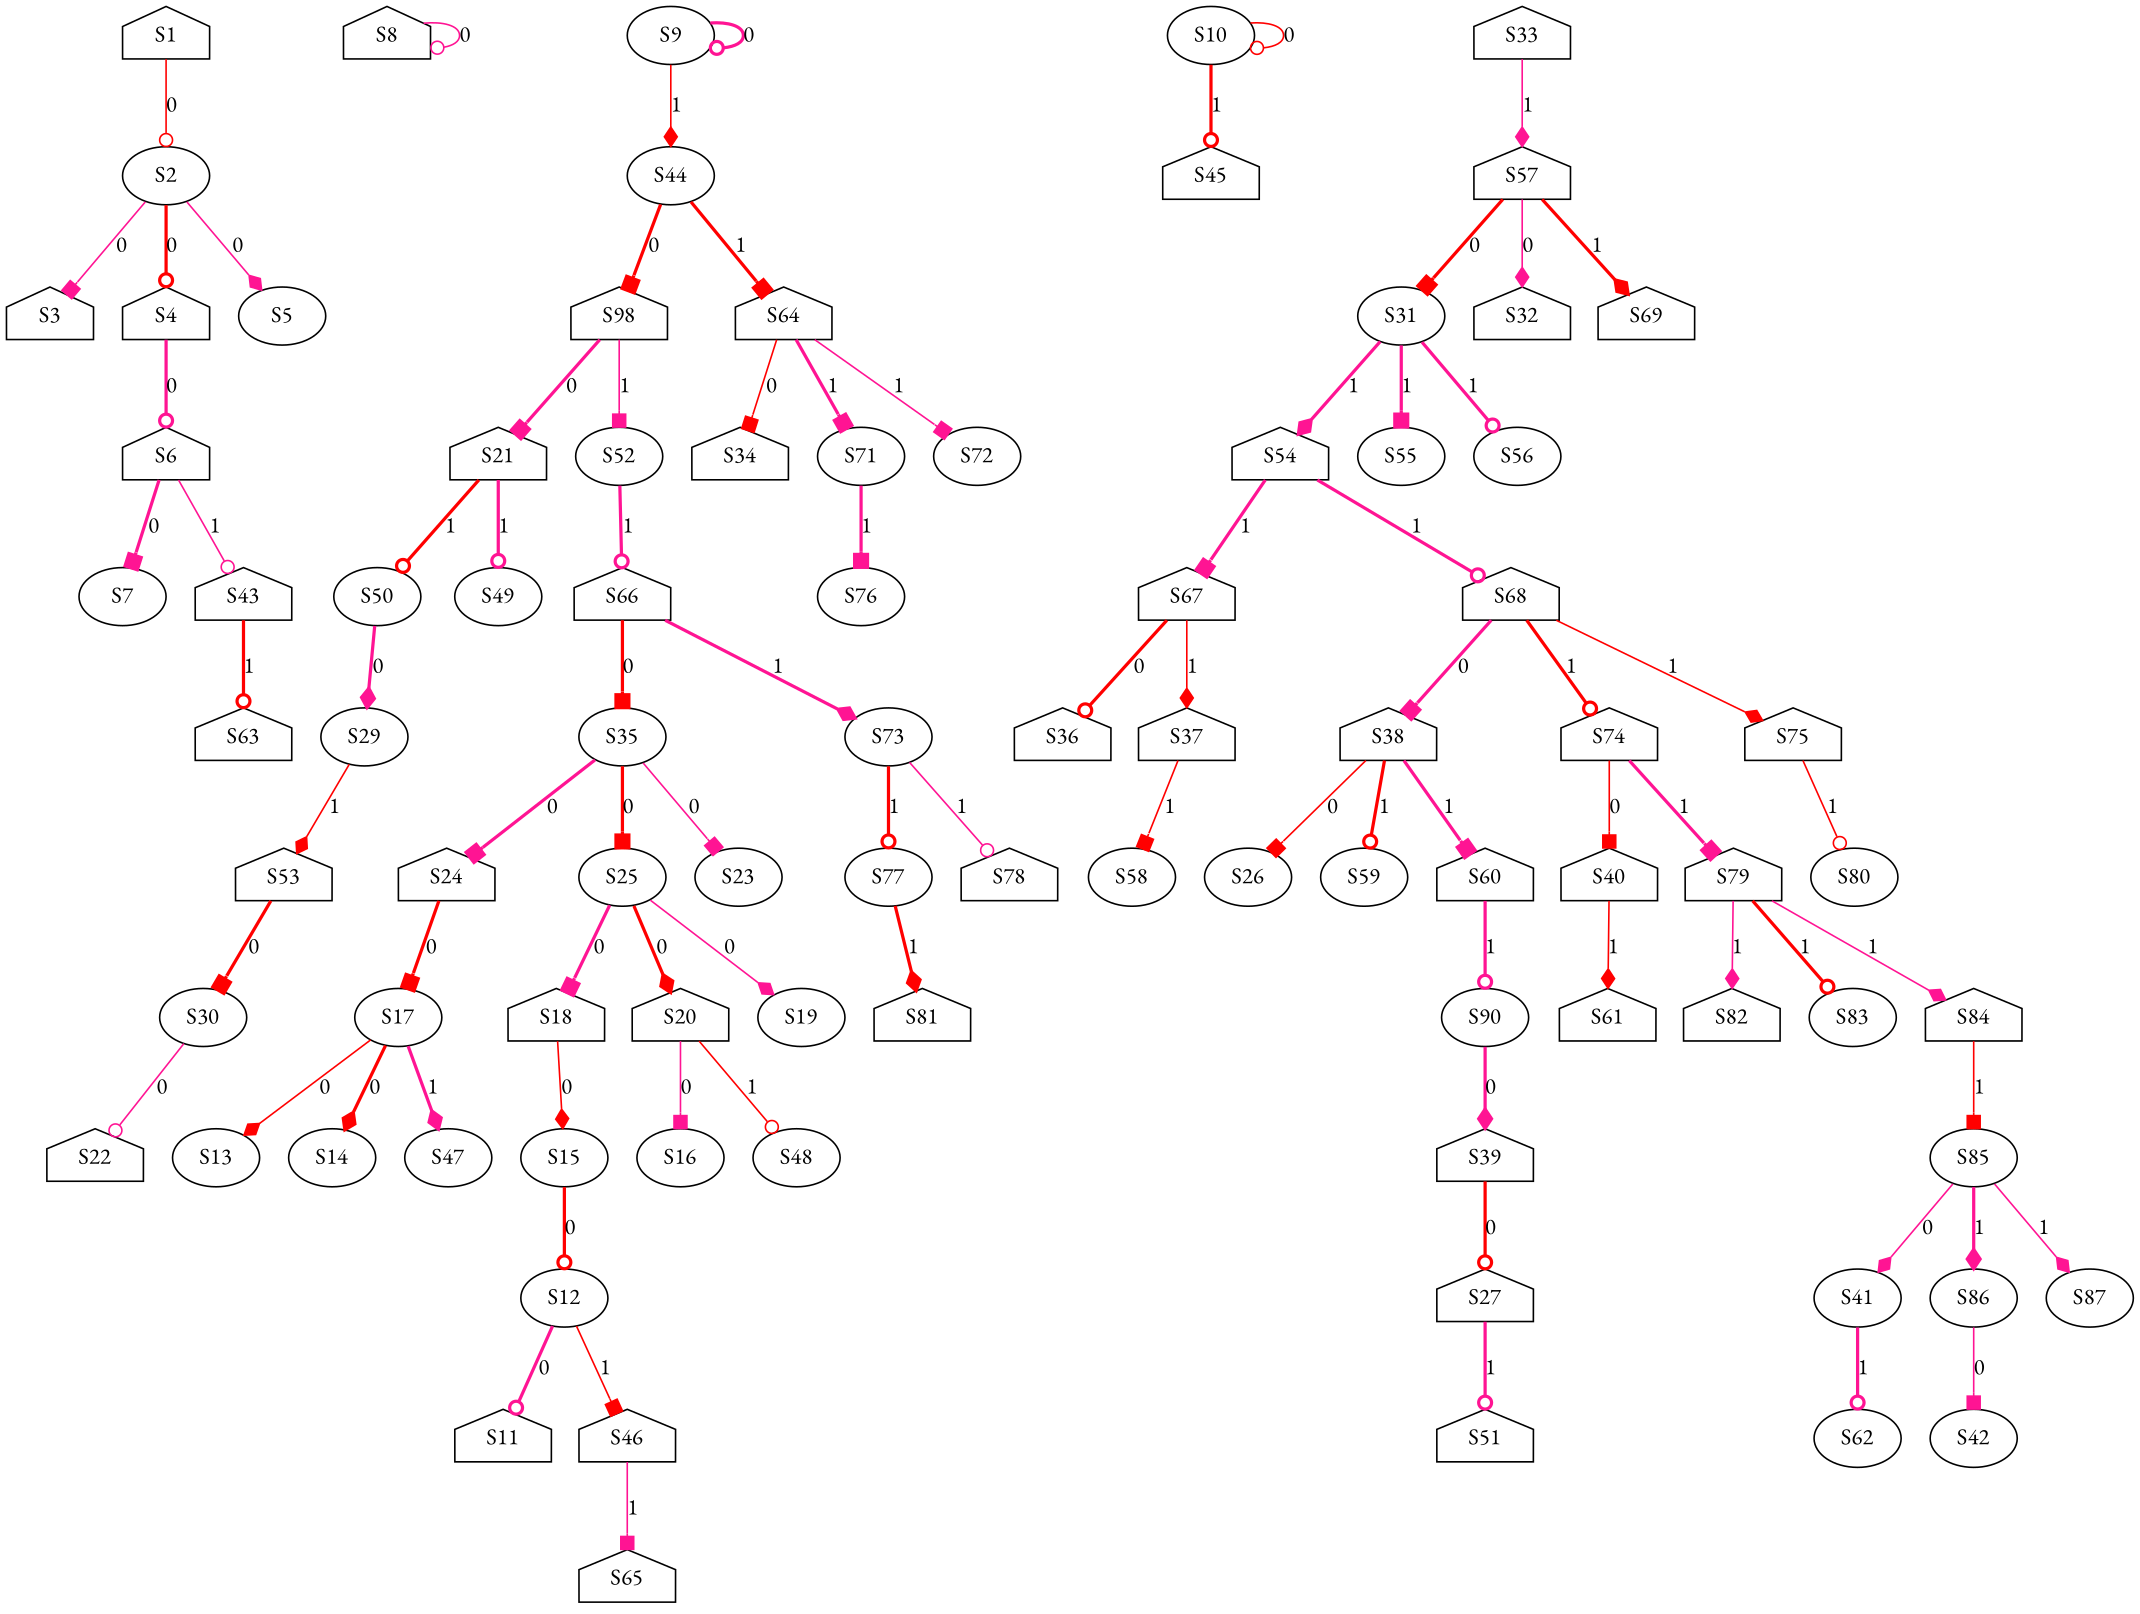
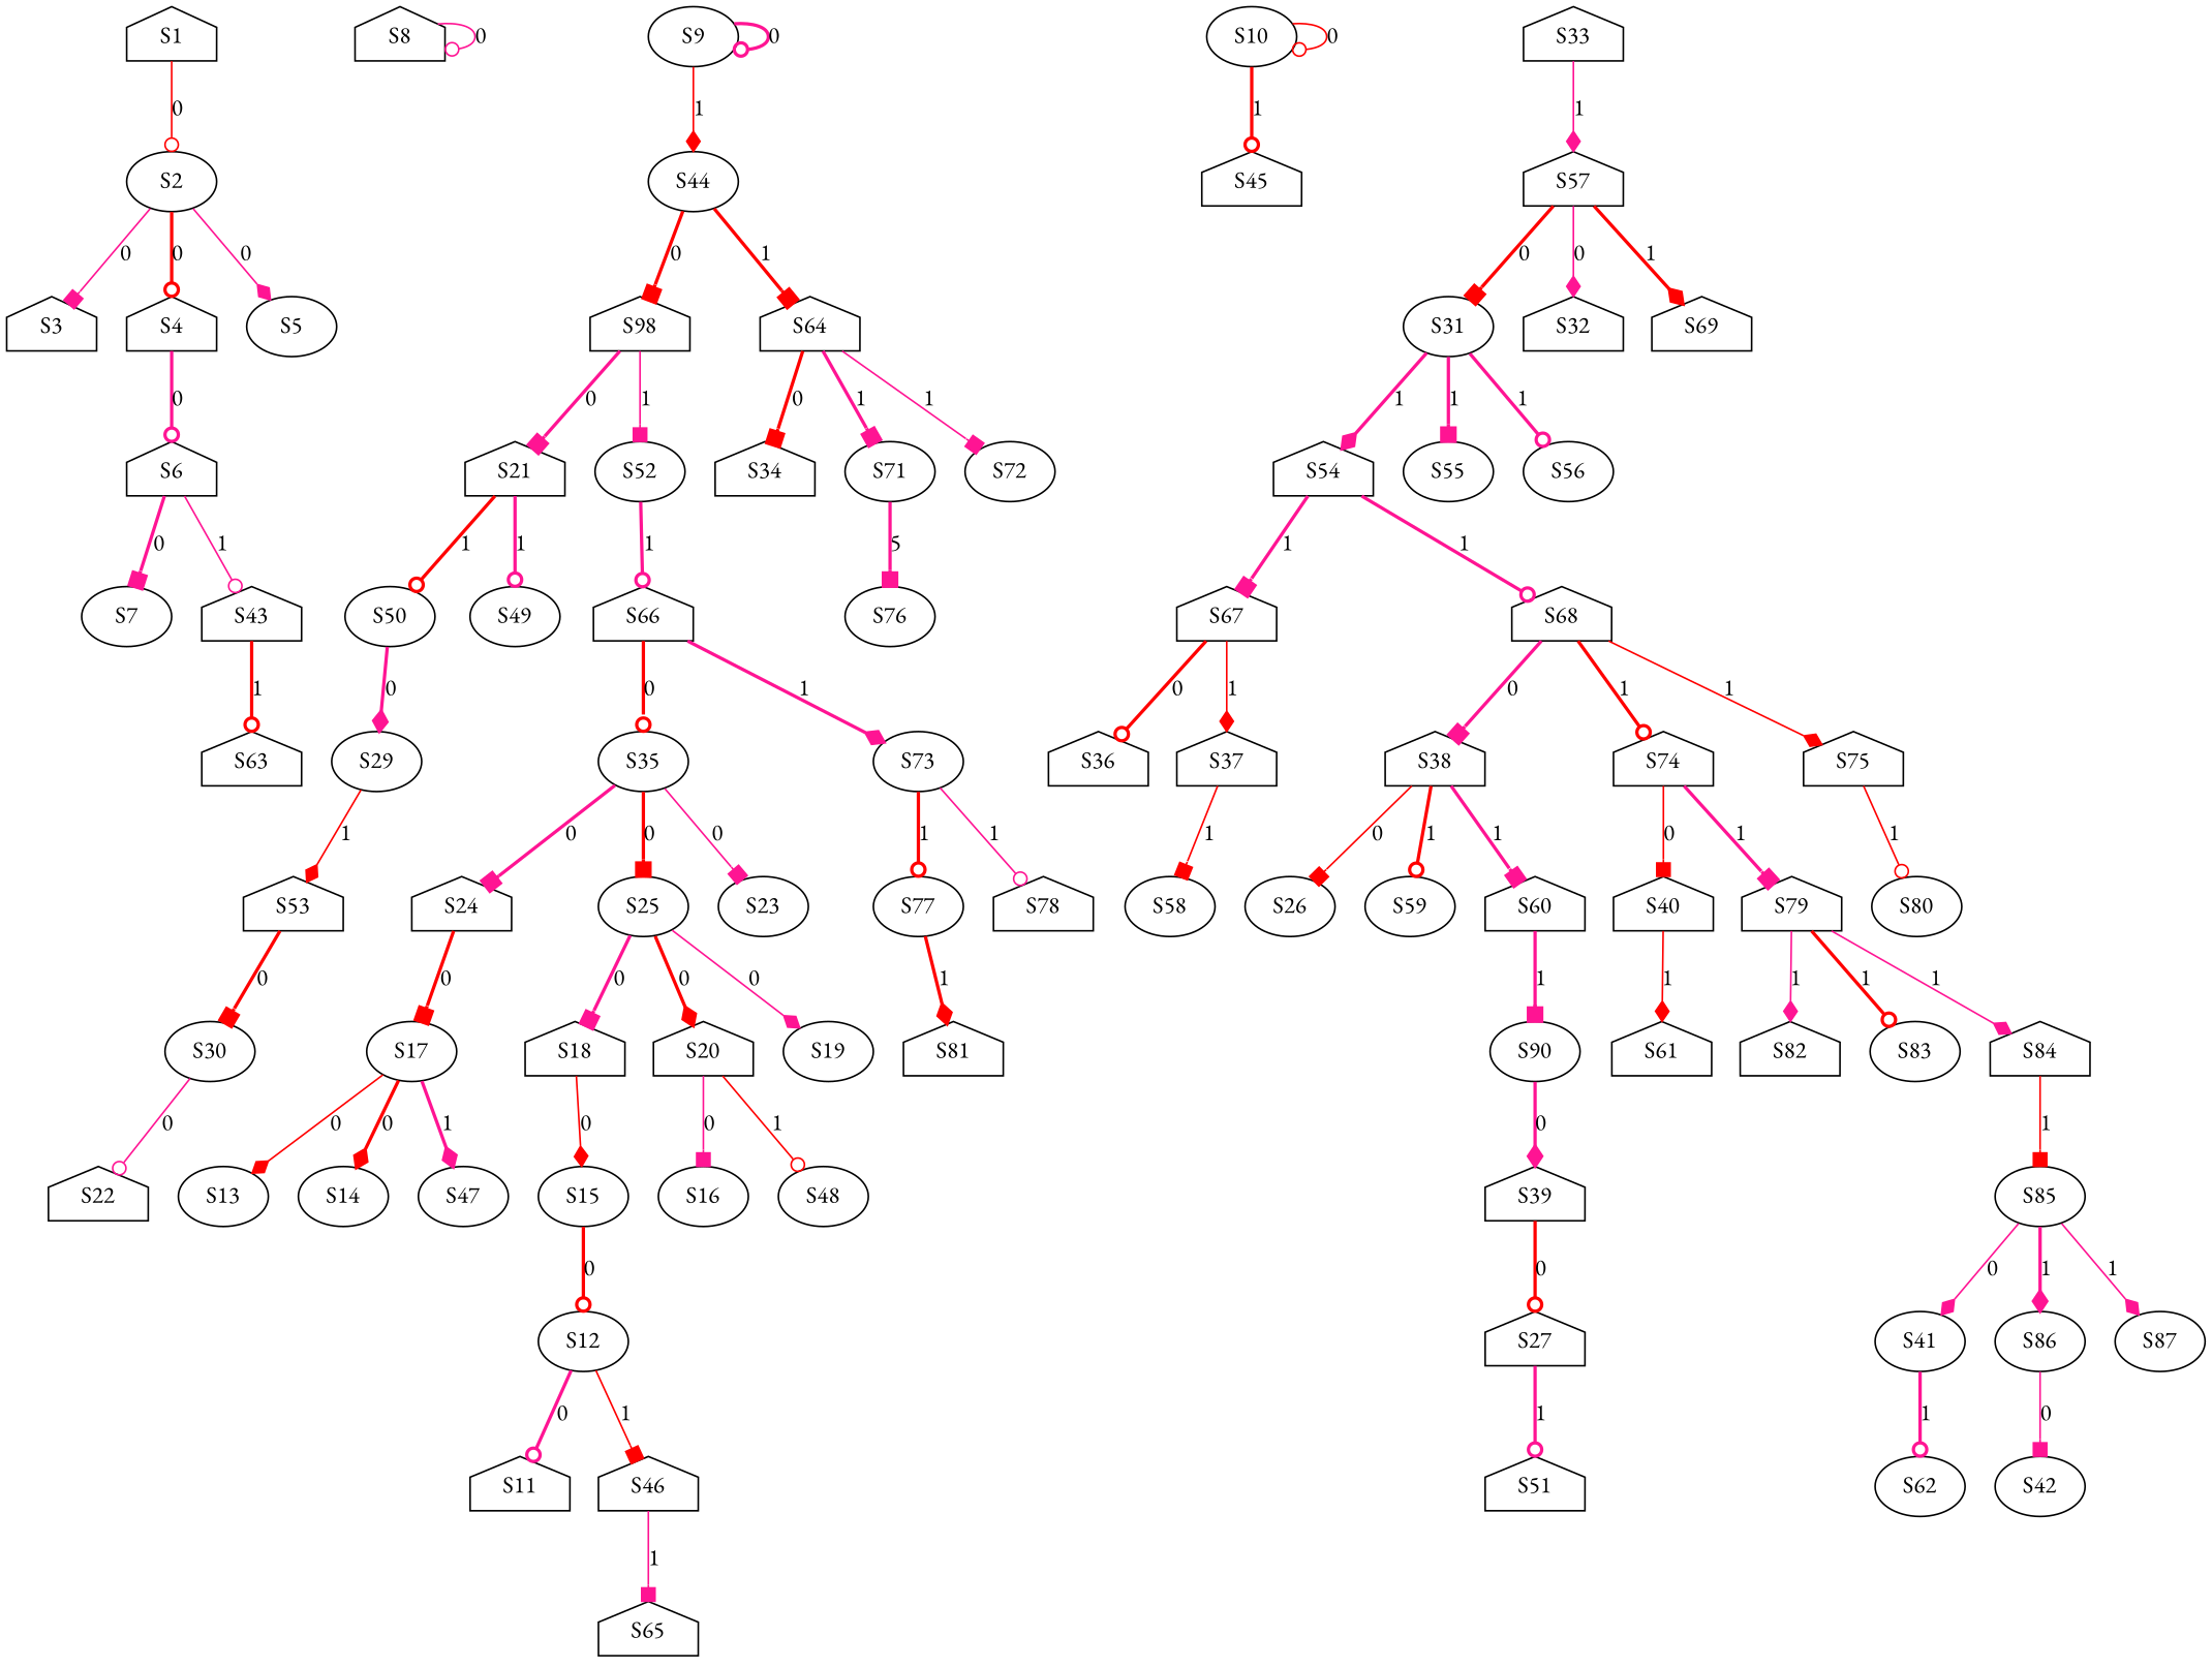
  strict digraph {
    fontname="EB Garamond"
    node [fontname="EB Garamond" shape=house]
    edge [arrowhead=box color=deeppink fontname="EB Garamond" style=bold]
    S2 [shape=ellipse]
    S1
    S3
    S4
    S5 [shape=ellipse]
    S6
    S7 [shape=ellipse]
    S43
    S63
    S8
    S9 [shape=ellipse]
    S44 [shape=ellipse]
    n13 [label=S98]
    S64
    S10 [shape=ellipse]
    S45
    S12 [shape=ellipse]
    S11
    S46
    S65
    S15 [shape=ellipse]
    S17 [shape=ellipse]
    S13 [shape=ellipse]
    S14 [shape=ellipse]
    S47 [shape=ellipse]
    S18
    S16 [shape=ellipse]
    S20
    S48 [shape=ellipse]
    S24
    S25 [shape=ellipse]
    S19 [shape=ellipse]
    S21
    S52 [shape=ellipse]
    S50 [shape=ellipse]
    S49 [shape=ellipse]
    S66
    S29 [shape=ellipse]
    S30 [shape=ellipse]
    S22
    S35 [shape=ellipse]
    S23 [shape=ellipse]
    S26 [shape=ellipse]
    S38
    S59 [shape=ellipse]
    S60
    n47 [label=S90 shape=ellipse]
    S39
    S27
    S51
    S34
    S71 [shape=ellipse]
    S72 [shape=ellipse]
    S53
    S31 [shape=ellipse]
    S57
    S32
    S69
    S54
    S55 [shape=ellipse]
    S56 [shape=ellipse]
    S67
    S68
    S33
    S76 [shape=ellipse]
    S73 [shape=ellipse]
    S77 [shape=ellipse]
    S78
    S36
    S37
    S58 [shape=ellipse]
    S74
    S75
    S40
    S79
    S80 [shape=ellipse]
    S61
    S82
    S83 [shape=ellipse]
    S84
    S85 [shape=ellipse]
    S41 [shape=ellipse]
    S86 [shape=ellipse]
    S87 [shape=ellipse]
    S62 [shape=ellipse]
    S42 [shape=ellipse]
    S81
    S2 -> S3 [label=0 style=solid]
    S2 -> S4 [arrowhead=odot color=red label=0]
    S2 -> S5 [arrowhead=diamond label=0 style=solid]
    S1 -> S2 [arrowhead=odot color=red label=0 style=solid]
    S4 -> S6 [arrowhead=odot label=0]
    S6 -> S7 [label=0]
    S6 -> S43 [arrowhead=odot label=1 style=solid]
    S43 -> S63 [arrowhead=odot color=red label=1]
    S8 -> S8 [arrowhead=odot label=0 style=solid]
    S9 -> S9 [arrowhead=odot label=0]
    S9 -> S44 [arrowhead=diamond color=red label=1 style=solid]
    S44 -> n13 [color=red label=0]
    S44 -> S64 [color=red label=1]
    n13 -> S21 [label=0]
    n13 -> S52 [label=1 style=solid]
-   S64 -> S34 [color=red label=0 style=solid]
+   S64 -> S34 [color=red label=0]
    S64 -> S71 [label=1]
    S64 -> S72 [label=1 style=solid]
    S10 -> S10 [arrowhead=odot color=red label=0 style=solid]
    S10 -> S45 [arrowhead=odot color=red label=1]
    S12 -> S11 [arrowhead=odot label=0]
    S12 -> S46 [color=red label=1 style=solid]
    S46 -> S65 [label=1 style=solid]
    S15 -> S12 [arrowhead=odot color=red label=0]
    S17 -> S13 [arrowhead=diamond color=red label=0 style=solid]
    S17 -> S14 [arrowhead=diamond color=red label=0]
    S17 -> S47 [arrowhead=diamond label=1]
    S18 -> S15 [arrowhead=diamond color=red label=0 style=solid]
    S20 -> S16 [label=0 style=solid]
    S20 -> S48 [arrowhead=odot color=red label=1 style=solid]
    S24 -> S17 [color=red label=0]
    S25 -> S18 [label=0]
    S25 -> S20 [arrowhead=diamond color=red label=0]
    S25 -> S19 [arrowhead=diamond label=0 style=solid]
    S21 -> S50 [arrowhead=odot color=red label=1]
    S21 -> S49 [arrowhead=odot label=1]
    S52 -> S66 [arrowhead=odot label=1]
    S50 -> S29 [arrowhead=diamond label=0]
-   S66 -> S35 [color=red label=0]
+   S66 -> S35 [arrowhead=odot color=red label=0]
    S66 -> S73 [arrowhead=diamond label=1]
    S29 -> S53 [arrowhead=diamond color=red label=1 style=solid]
    S30 -> S22 [arrowhead=odot label=0 style=solid]
    S35 -> S24 [label=0]
    S35 -> S25 [color=red label=0]
    S35 -> S23 [label=0 style=solid]
    S38 -> S26 [color=red label=0 style=solid]
    S38 -> S59 [arrowhead=odot color=red label=1]
    S38 -> S60 [label=1]
-   S60 -> n47 [arrowhead=odot label=1]
+   S60 -> n47 [label=1]
    n47 -> S39 [arrowhead=diamond label=0]
    S39 -> S27 [arrowhead=odot color=red label=0]
    S27 -> S51 [arrowhead=odot label=1]
-   S71 -> S76 [label=1]
+   S71 -> S76 [label=5]
    S53 -> S30 [color=red label=0]
    S31 -> S54 [arrowhead=diamond label=1]
    S31 -> S55 [label=1]
    S31 -> S56 [arrowhead=odot label=1]
    S57 -> S31 [color=red label=0]
    S57 -> S32 [arrowhead=diamond label=0 style=solid]
    S57 -> S69 [arrowhead=diamond color=red label=1]
    S54 -> S67 [label=1]
    S54 -> S68 [arrowhead=odot label=1]
    S67 -> S36 [arrowhead=odot color=red label=0]
    S67 -> S37 [arrowhead=diamond color=red label=1 style=solid]
    S68 -> S38 [label=0]
    S68 -> S74 [arrowhead=odot color=red label=1]
    S68 -> S75 [arrowhead=diamond color=red label=1 style=solid]
    S33 -> S57 [arrowhead=diamond label=1 style=solid]
    S73 -> S77 [arrowhead=odot color=red label=1]
    S73 -> S78 [arrowhead=odot label=1 style=solid]
    S77 -> S81 [arrowhead=diamond color=red label=1]
    S37 -> S58 [color=red label=1 style=solid]
    S74 -> S40 [color=red label=0 style=solid]
    S74 -> S79 [label=1]
    S75 -> S80 [arrowhead=odot color=red label=1 style=solid]
    S40 -> S61 [arrowhead=diamond color=red label=1 style=solid]
    S79 -> S82 [arrowhead=diamond label=1 style=solid]
    S79 -> S83 [arrowhead=odot color=red label=1]
    S79 -> S84 [arrowhead=diamond label=1 style=solid]
    S84 -> S85 [color=red label=1 style=solid]
    S85 -> S41 [arrowhead=diamond label=0 style=solid]
    S85 -> S86 [arrowhead=diamond label=1]
    S85 -> S87 [arrowhead=diamond label=1 style=solid]
    S41 -> S62 [arrowhead=odot label=1]
    S86 -> S42 [label=0 style=solid]
  }
